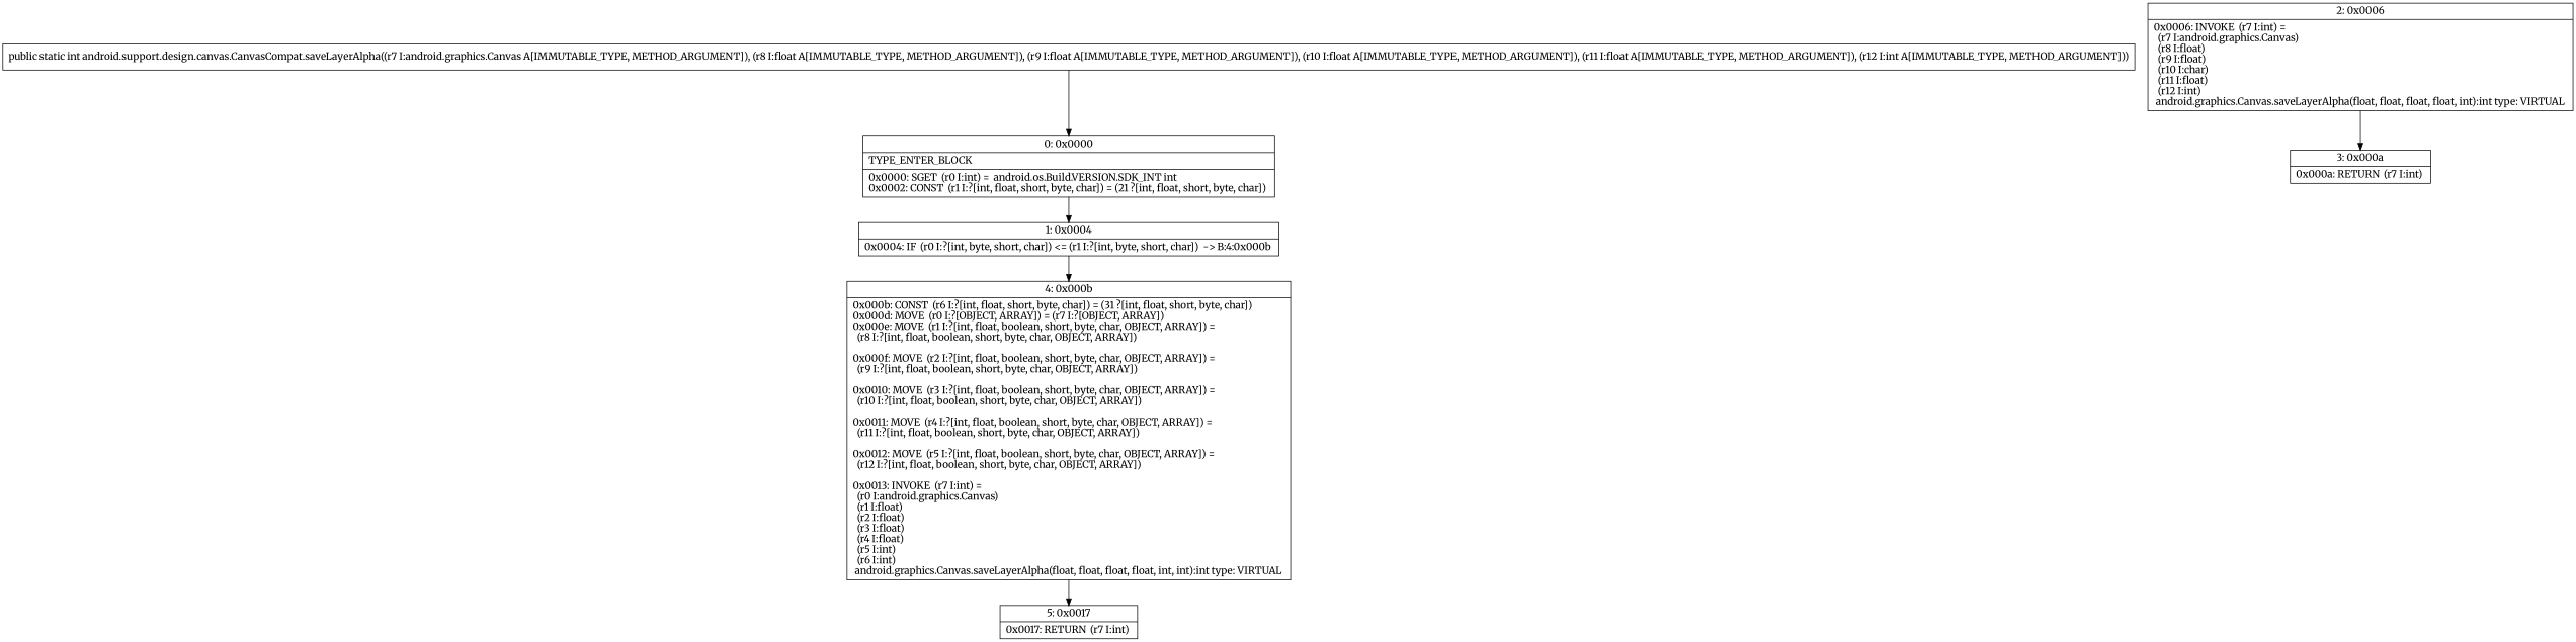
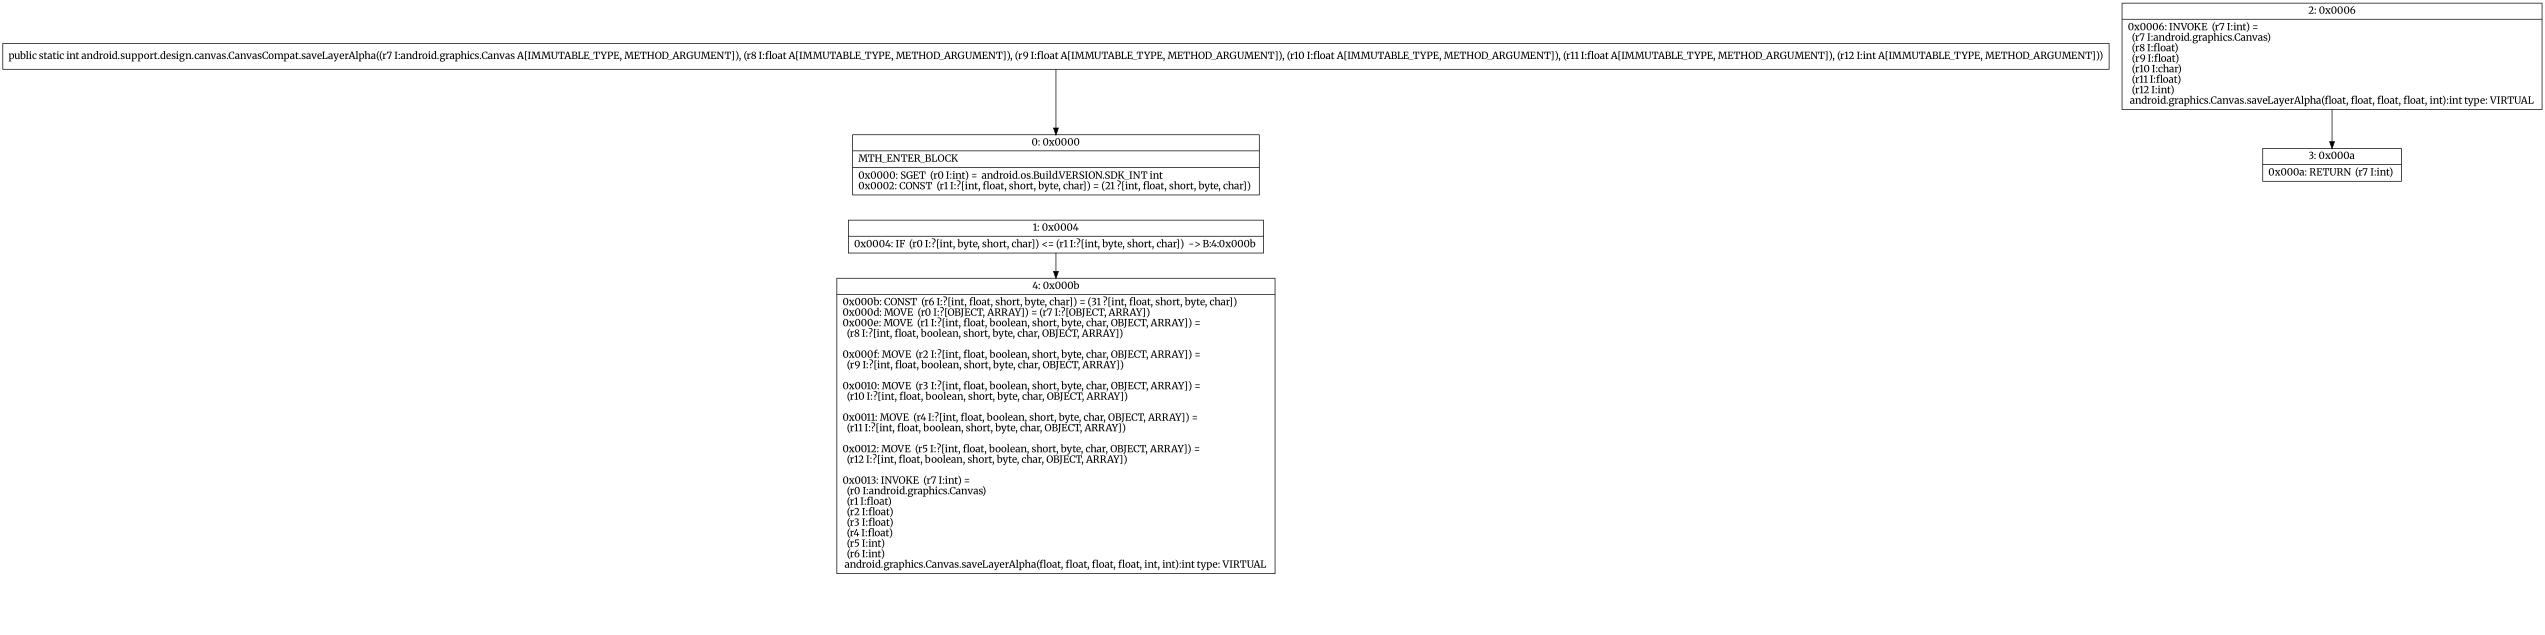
  digraph {
    fontname=Merriweather
    node [fontname=Merriweather shape=record]
    edge [fontname=Merriweather]
-   n1 [label="{0\:\ 0x0000|TYPE_ENTER_BLOCK\l|0x0000: SGET  (r0 I:int) =  android.os.Build.VERSION.SDK_INT int \l0x0002: CONST  (r1 I:?[int, float, short, byte, char]) = (21 ?[int, float, short, byte, char]) \l}"]
+   n1 [label="{0\:\ 0x0000|MTH_ENTER_BLOCK\l|0x0000: SGET  (r0 I:int) =  android.os.Build.VERSION.SDK_INT int \l0x0002: CONST  (r1 I:?[int, float, short, byte, char]) = (21 ?[int, float, short, byte, char]) \l}"]
    n2 [label="{1\:\ 0x0004|0x0004: IF  (r0 I:?[int, byte, short, char]) \<= (r1 I:?[int, byte, short, char])  \-\> B:4:0x000b \l}"]
    n3 [label="{4\:\ 0x000b|0x000b: CONST  (r6 I:?[int, float, short, byte, char]) = (31 ?[int, float, short, byte, char]) \l0x000d: MOVE  (r0 I:?[OBJECT, ARRAY]) = (r7 I:?[OBJECT, ARRAY]) \l0x000e: MOVE  (r1 I:?[int, float, boolean, short, byte, char, OBJECT, ARRAY]) = \l  (r8 I:?[int, float, boolean, short, byte, char, OBJECT, ARRAY])\l \l0x000f: MOVE  (r2 I:?[int, float, boolean, short, byte, char, OBJECT, ARRAY]) = \l  (r9 I:?[int, float, boolean, short, byte, char, OBJECT, ARRAY])\l \l0x0010: MOVE  (r3 I:?[int, float, boolean, short, byte, char, OBJECT, ARRAY]) = \l  (r10 I:?[int, float, boolean, short, byte, char, OBJECT, ARRAY])\l \l0x0011: MOVE  (r4 I:?[int, float, boolean, short, byte, char, OBJECT, ARRAY]) = \l  (r11 I:?[int, float, boolean, short, byte, char, OBJECT, ARRAY])\l \l0x0012: MOVE  (r5 I:?[int, float, boolean, short, byte, char, OBJECT, ARRAY]) = \l  (r12 I:?[int, float, boolean, short, byte, char, OBJECT, ARRAY])\l \l0x0013: INVOKE  (r7 I:int) = \l  (r0 I:android.graphics.Canvas)\l  (r1 I:float)\l  (r2 I:float)\l  (r3 I:float)\l  (r4 I:float)\l  (r5 I:int)\l  (r6 I:int)\l android.graphics.Canvas.saveLayerAlpha(float, float, float, float, int, int):int type: VIRTUAL \l}"]
    n4 [label="{2\:\ 0x0006|0x0006: INVOKE  (r7 I:int) = \l  (r7 I:android.graphics.Canvas)\l  (r8 I:float)\l  (r9 I:float)\l  (r10 I:char)\l  (r11 I:float)\l  (r12 I:int)\l android.graphics.Canvas.saveLayerAlpha(float, float, float, float, int):int type: VIRTUAL \l}"]
    n5 [label="{3\:\ 0x000a|0x000a: RETURN  (r7 I:int) \l}"]
-   n6 [label="{5\:\ 0x0017|0x0017: RETURN  (r7 I:int) \l}"]
    n7 [label="{public static int android.support.design.canvas.CanvasCompat.saveLayerAlpha((r7 I:android.graphics.Canvas A[IMMUTABLE_TYPE, METHOD_ARGUMENT]), (r8 I:float A[IMMUTABLE_TYPE, METHOD_ARGUMENT]), (r9 I:float A[IMMUTABLE_TYPE, METHOD_ARGUMENT]), (r10 I:float A[IMMUTABLE_TYPE, METHOD_ARGUMENT]), (r11 I:float A[IMMUTABLE_TYPE, METHOD_ARGUMENT]), (r12 I:int A[IMMUTABLE_TYPE, METHOD_ARGUMENT])) }"]
-   n1 -> n2
    n2 -> n3
-   n3 -> n6
    n4 -> n5
    n7 -> n1
  }
